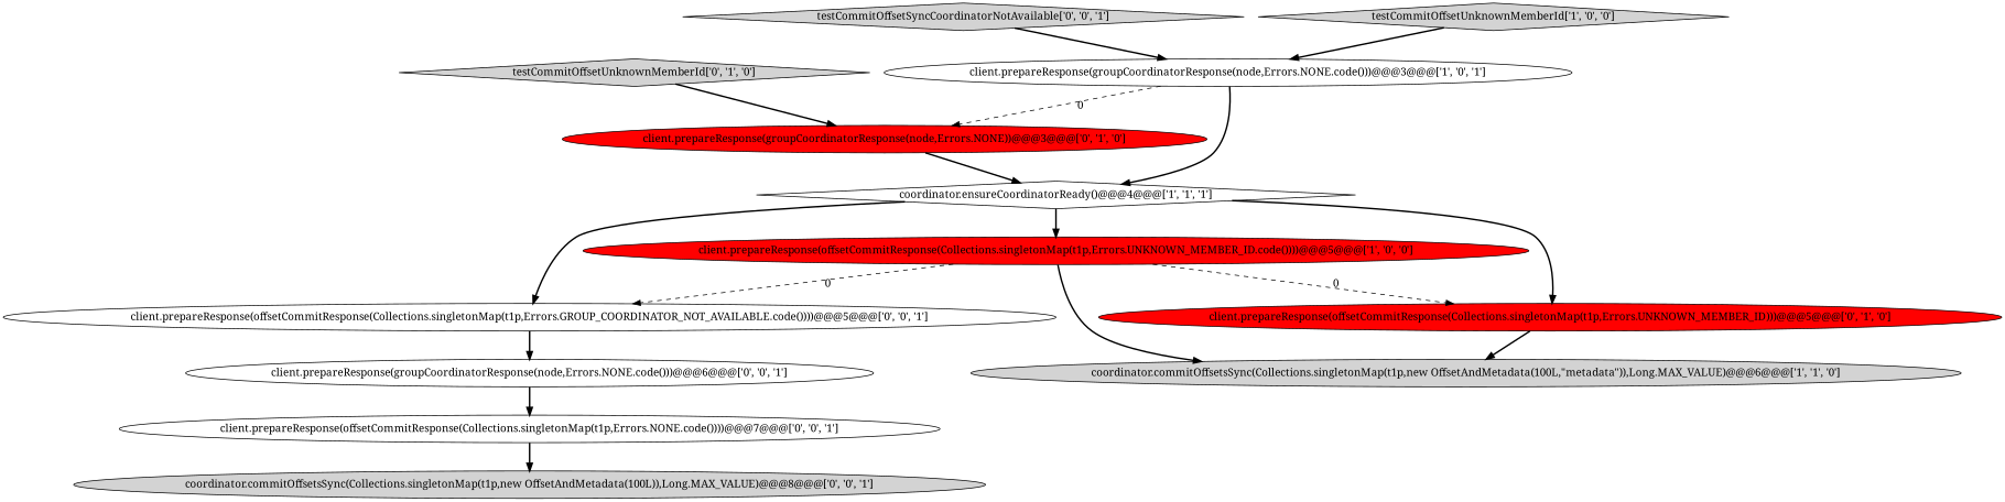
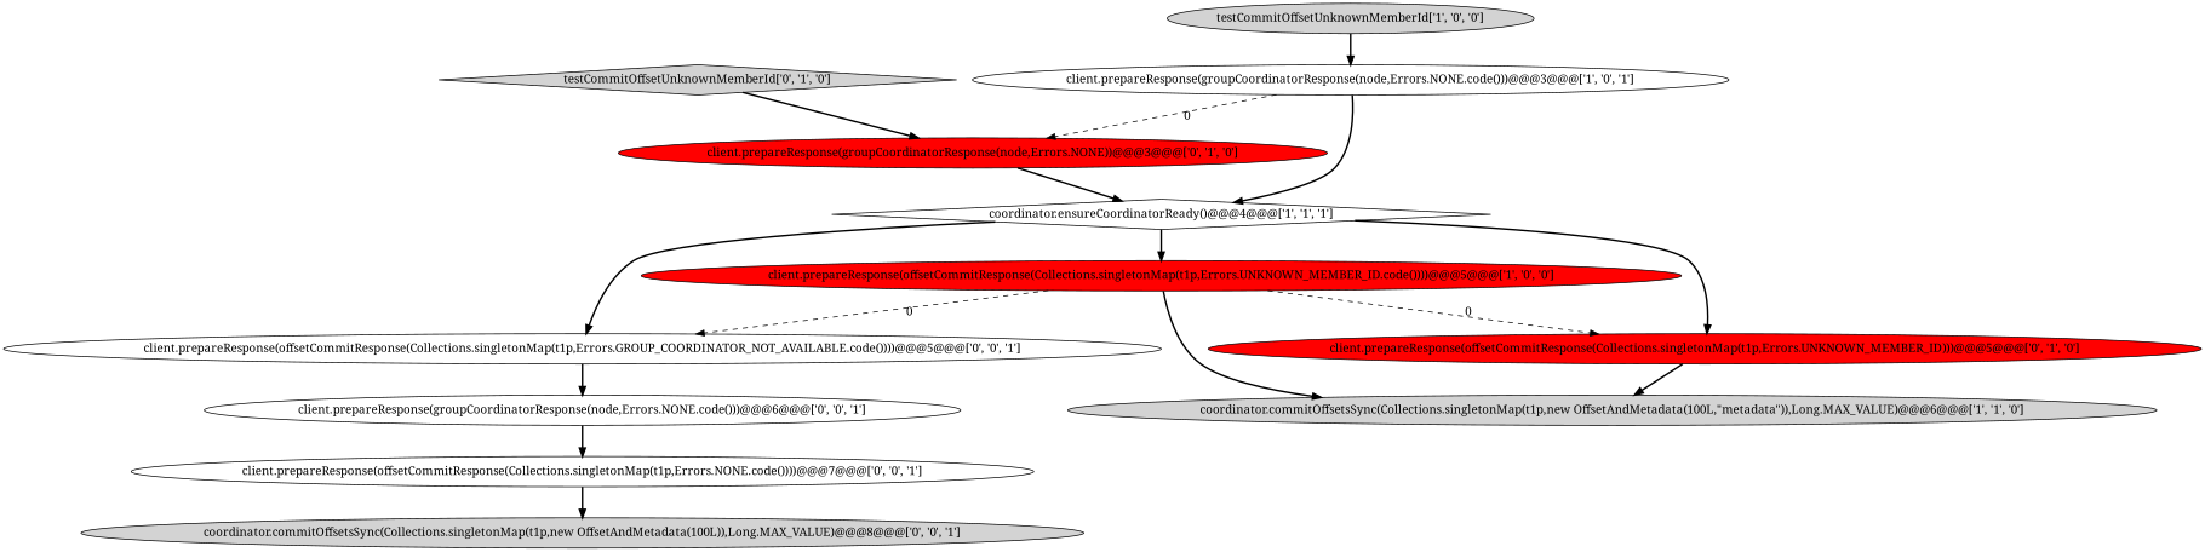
  digraph {
    fontname="Noto Serif"
    node [fillcolor=white fontname="Noto Serif" shape=ellipse style=filled]
    edge [fontname="Noto Serif" style=bold]
    n1 [label="client.prepareResponse(groupCoordinatorResponse(node,Errors.NONE.code()))@@@3@@@['1', '0', '1']"]
    n2 [label="coordinator.ensureCoordinatorReady()@@@4@@@['1', '1', '1']" shape=diamond]
    n3 [fillcolor=red label="client.prepareResponse(groupCoordinatorResponse(node,Errors.NONE))@@@3@@@['0', '1', '0']"]
    n4 [label="client.prepareResponse(offsetCommitResponse(Collections.singletonMap(t1p,Errors.GROUP_COORDINATOR_NOT_AVAILABLE.code())))@@@5@@@['0', '0', '1']"]
    n5 [fillcolor=red label="client.prepareResponse(offsetCommitResponse(Collections.singletonMap(t1p,Errors.UNKNOWN_MEMBER_ID.code())))@@@5@@@['1', '0', '0']"]
    n6 [fillcolor=red label="client.prepareResponse(offsetCommitResponse(Collections.singletonMap(t1p,Errors.UNKNOWN_MEMBER_ID)))@@@5@@@['0', '1', '0']"]
    n7 [fillcolor=lightgray label="testCommitOffsetUnknownMemberId['0', '1', '0']" shape=diamond]
    n8 [label="client.prepareResponse(offsetCommitResponse(Collections.singletonMap(t1p,Errors.NONE.code())))@@@7@@@['0', '0', '1']"]
    n9 [fillcolor=lightgray label="coordinator.commitOffsetsSync(Collections.singletonMap(t1p,new OffsetAndMetadata(100L)),Long.MAX_VALUE)@@@8@@@['0', '0', '1']"]
    n10 [label="client.prepareResponse(groupCoordinatorResponse(node,Errors.NONE.code()))@@@6@@@['0', '0', '1']"]
    n11 [fillcolor=lightgray label="coordinator.commitOffsetsSync(Collections.singletonMap(t1p,new OffsetAndMetadata(100L,\"metadata\")),Long.MAX_VALUE)@@@6@@@['1', '1', '0']"]
-   n12 [fillcolor=lightgray label="testCommitOffsetSyncCoordinatorNotAvailable['0', '0', '1']" shape=diamond]
-   n13 [fillcolor=lightgray label="testCommitOffsetUnknownMemberId['1', '0', '0']" shape=diamond]
+   n13 [fillcolor=lightgray label="testCommitOffsetUnknownMemberId['1', '0', '0']"]
    n1 -> n2
    n1 -> n3 [label=0 style=dashed]
    n2 -> n4
    n2 -> n5
    n2 -> n6
    n3 -> n2
    n4 -> n10
    n5 -> n4 [label=0 style=dashed]
    n5 -> n6 [label=0 style=dashed]
    n5 -> n11
    n6 -> n11
    n7 -> n3
    n8 -> n9
    n10 -> n8
-   n12 -> n1
    n13 -> n1
  }
